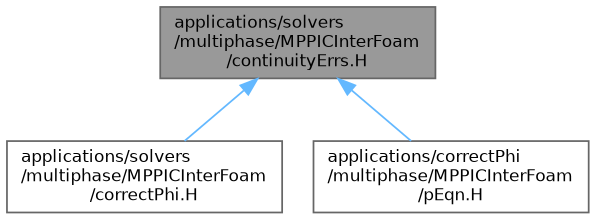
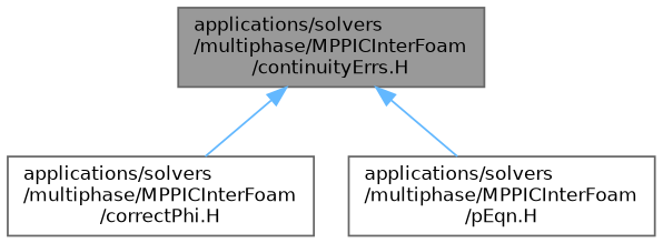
  digraph {
    node [color=grey40 fillcolor=white fontname=Helvetica fontsize=10 shape=box style=filled]
    edge [color=steelblue1 dir=back fontname=Helvetica fontsize=10 labelfontname=Helvetica labelfontsize=10 style=solid]
    n1 [color=gray40 fillcolor=grey60 fontcolor=black height=0.2 label="applications/solvers\l/multiphase/MPPICInterFoam\l/continuityErrs.H" width=0.4]
    n2 [height=0.2 label="applications/solvers\l/multiphase/MPPICInterFoam\l/correctPhi.H" width=0.4]
-   n3 [height=0.2 label="applications/correctPhi\l/multiphase/MPPICInterFoam\l/pEqn.H" width=0.4]
+   n3 [height=0.2 label="applications/solvers\l/multiphase/MPPICInterFoam\l/pEqn.H" width=0.4]
    n1 -> n2
    n1 -> n3
  }
